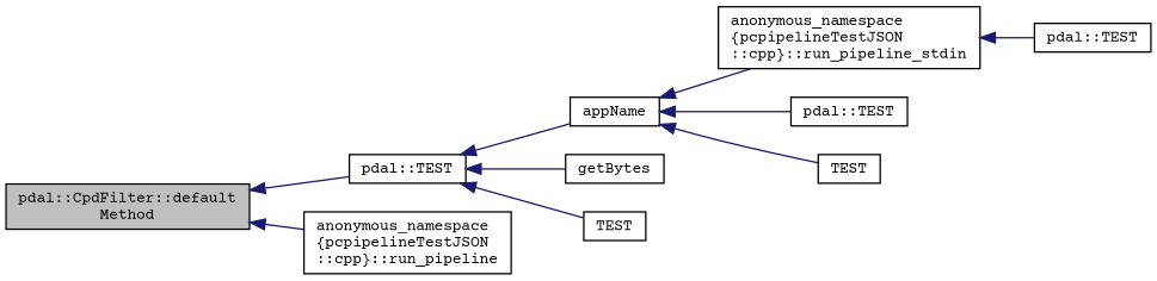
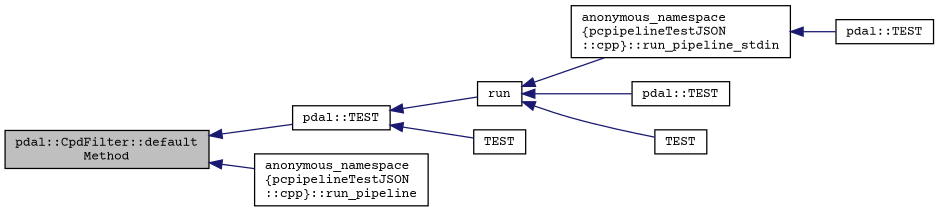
  digraph {
    fontname="Courier Prime"
    rankdir=LR
    node [color=black fillcolor=white fontname="Courier Prime" fontsize=10 shape=record style=filled]
    edge [color=midnightblue dir=back fontname="Courier Prime" fontsize=10 labelfontname=Helvetica labelfontsize=10 style=solid]
    n1 [fillcolor=grey75 fontcolor=black height=0.2 label="pdal::CpdFilter::default\lMethod" width=0.4]
    n2 [height=0.2 label="pdal::TEST" width=0.4]
    n3 [height=0.2 label="anonymous_namespace\l\{pcpipelineTestJSON\l::cpp\}::run_pipeline" width=0.4]
-   n4 [height=0.2 label=appName width=0.4]
-   n5 [height=0.2 label=getBytes width=0.4]
+   n4 [height=0.2 label=run width=0.4]
    n6 [height=0.2 label=TEST width=0.4]
    n7 [height=0.2 label="anonymous_namespace\l\{pcpipelineTestJSON\l::cpp\}::run_pipeline_stdin" width=0.4]
    n8 [height=0.2 label="pdal::TEST" width=0.4]
    n9 [height=0.2 label=TEST width=0.4]
    n10 [height=0.2 label="pdal::TEST" width=0.4]
    n1 -> n2
    n1 -> n3
    n2 -> n4
-   n2 -> n5
    n2 -> n6
    n4 -> n7
    n4 -> n8
    n4 -> n9
    n7 -> n10
  }
